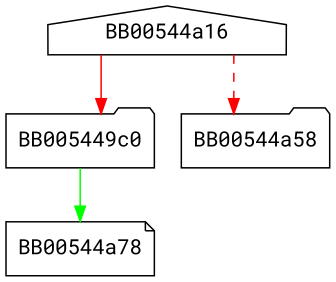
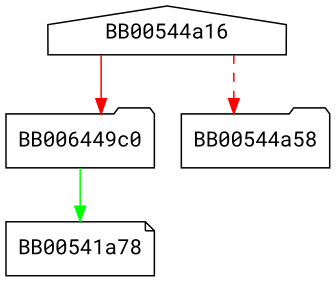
  digraph {
    fontname="Roboto Mono"
    splines=ortho
    node [fontname="Roboto Mono" shape=folder]
    edge [color=red fontname="Roboto Mono" style=solid]
-   BB00544a78 [shape=note]
-   BB005449c0
+   BB00544a78 [shape=note label=BB00541a78]
+   BB005449c0 [label=BB006449c0]
    BB00544a16 [shape=house]
    BB00544a58
    BB005449c0 -> BB00544a78 [color=green]
    BB00544a16 -> BB005449c0
    BB00544a16 -> BB00544a58 [style=dashed]
  }
